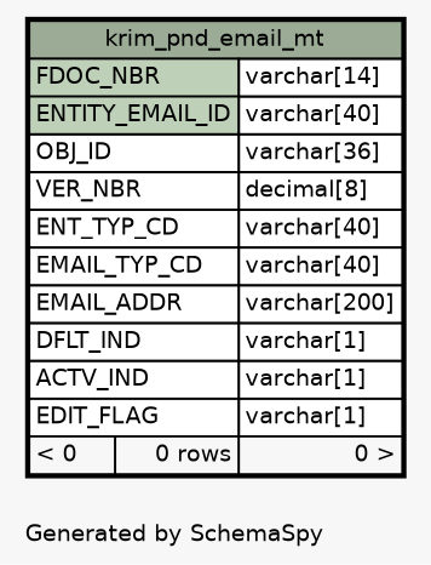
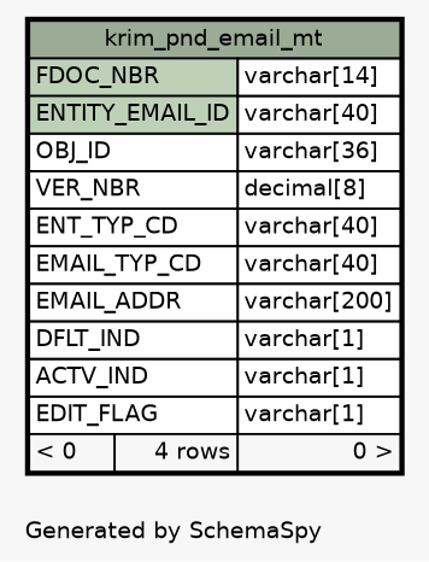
  digraph {
    bgcolor="#f7f7f7"
    fontname=Helvetica
    fontsize=11
    label="\nGenerated by SchemaSpy"
    labeljust=l
    nodesep=0.18
    rankdir=RL
    ranksep=0.46
-   n1 [fontname=Helvetica fontsize=11 label=<     <TABLE BORDER="2" CELLBORDER="1" CELLSPACING="0" BGCOLOR="#ffffff">       <TR><TD COLSPAN="3" BGCOLOR="#9bab96" ALIGN="CENTER">krim_pnd_email_mt</TD></TR>       <TR><TD PORT="FDOC_NBR" COLSPAN="2" BGCOLOR="#bed1b8" ALIGN="LEFT">FDOC_NBR</TD><TD PORT="FDOC_NBR.type" ALIGN="LEFT">varchar[14]</TD></TR>       <TR><TD PORT="ENTITY_EMAIL_ID" COLSPAN="2" BGCOLOR="#bed1b8" ALIGN="LEFT">ENTITY_EMAIL_ID</TD><TD PORT="ENTITY_EMAIL_ID.type" ALIGN="LEFT">varchar[40]</TD></TR>       <TR><TD PORT="OBJ_ID" COLSPAN="2" ALIGN="LEFT">OBJ_ID</TD><TD PORT="OBJ_ID.type" ALIGN="LEFT">varchar[36]</TD></TR>       <TR><TD PORT="VER_NBR" COLSPAN="2" ALIGN="LEFT">VER_NBR</TD><TD PORT="VER_NBR.type" ALIGN="LEFT">decimal[8]</TD></TR>       <TR><TD PORT="ENT_TYP_CD" COLSPAN="2" ALIGN="LEFT">ENT_TYP_CD</TD><TD PORT="ENT_TYP_CD.type" ALIGN="LEFT">varchar[40]</TD></TR>       <TR><TD PORT="EMAIL_TYP_CD" COLSPAN="2" ALIGN="LEFT">EMAIL_TYP_CD</TD><TD PORT="EMAIL_TYP_CD.type" ALIGN="LEFT">varchar[40]</TD></TR>       <TR><TD PORT="EMAIL_ADDR" COLSPAN="2" ALIGN="LEFT">EMAIL_ADDR</TD><TD PORT="EMAIL_ADDR.type" ALIGN="LEFT">varchar[200]</TD></TR>       <TR><TD PORT="DFLT_IND" COLSPAN="2" ALIGN="LEFT">DFLT_IND</TD><TD PORT="DFLT_IND.type" ALIGN="LEFT">varchar[1]</TD></TR>       <TR><TD PORT="ACTV_IND" COLSPAN="2" ALIGN="LEFT">ACTV_IND</TD><TD PORT="ACTV_IND.type" ALIGN="LEFT">varchar[1]</TD></TR>       <TR><TD PORT="EDIT_FLAG" COLSPAN="2" ALIGN="LEFT">EDIT_FLAG</TD><TD PORT="EDIT_FLAG.type" ALIGN="LEFT">varchar[1]</TD></TR>       <TR><TD ALIGN="LEFT" BGCOLOR="#f7f7f7">&lt; 0</TD><TD ALIGN="RIGHT" BGCOLOR="#f7f7f7">0 rows</TD><TD ALIGN="RIGHT" BGCOLOR="#f7f7f7">0 &gt;</TD></TR>     </TABLE>> shape=plaintext]
+   n1 [fontname=Helvetica fontsize=11 label=<     <TABLE BORDER="2" CELLBORDER="1" CELLSPACING="0" BGCOLOR="#ffffff">       <TR><TD COLSPAN="3" BGCOLOR="#9bab96" ALIGN="CENTER">krim_pnd_email_mt</TD></TR>       <TR><TD PORT="FDOC_NBR" COLSPAN="2" BGCOLOR="#bed1b8" ALIGN="LEFT">FDOC_NBR</TD><TD PORT="FDOC_NBR.type" ALIGN="LEFT">varchar[14]</TD></TR>       <TR><TD PORT="ENTITY_EMAIL_ID" COLSPAN="2" BGCOLOR="#bed1b8" ALIGN="LEFT">ENTITY_EMAIL_ID</TD><TD PORT="ENTITY_EMAIL_ID.type" ALIGN="LEFT">varchar[40]</TD></TR>       <TR><TD PORT="OBJ_ID" COLSPAN="2" ALIGN="LEFT">OBJ_ID</TD><TD PORT="OBJ_ID.type" ALIGN="LEFT">varchar[36]</TD></TR>       <TR><TD PORT="VER_NBR" COLSPAN="2" ALIGN="LEFT">VER_NBR</TD><TD PORT="VER_NBR.type" ALIGN="LEFT">decimal[8]</TD></TR>       <TR><TD PORT="ENT_TYP_CD" COLSPAN="2" ALIGN="LEFT">ENT_TYP_CD</TD><TD PORT="ENT_TYP_CD.type" ALIGN="LEFT">varchar[40]</TD></TR>       <TR><TD PORT="EMAIL_TYP_CD" COLSPAN="2" ALIGN="LEFT">EMAIL_TYP_CD</TD><TD PORT="EMAIL_TYP_CD.type" ALIGN="LEFT">varchar[40]</TD></TR>       <TR><TD PORT="EMAIL_ADDR" COLSPAN="2" ALIGN="LEFT">EMAIL_ADDR</TD><TD PORT="EMAIL_ADDR.type" ALIGN="LEFT">varchar[200]</TD></TR>       <TR><TD PORT="DFLT_IND" COLSPAN="2" ALIGN="LEFT">DFLT_IND</TD><TD PORT="DFLT_IND.type" ALIGN="LEFT">varchar[1]</TD></TR>       <TR><TD PORT="ACTV_IND" COLSPAN="2" ALIGN="LEFT">ACTV_IND</TD><TD PORT="ACTV_IND.type" ALIGN="LEFT">varchar[1]</TD></TR>       <TR><TD PORT="EDIT_FLAG" COLSPAN="2" ALIGN="LEFT">EDIT_FLAG</TD><TD PORT="EDIT_FLAG.type" ALIGN="LEFT">varchar[1]</TD></TR>       <TR><TD ALIGN="LEFT" BGCOLOR="#f7f7f7">&lt; 0</TD><TD ALIGN="RIGHT" BGCOLOR="#f7f7f7">4 rows</TD><TD ALIGN="RIGHT" BGCOLOR="#f7f7f7">0 &gt;</TD></TR>     </TABLE>> shape=plaintext]
  }
